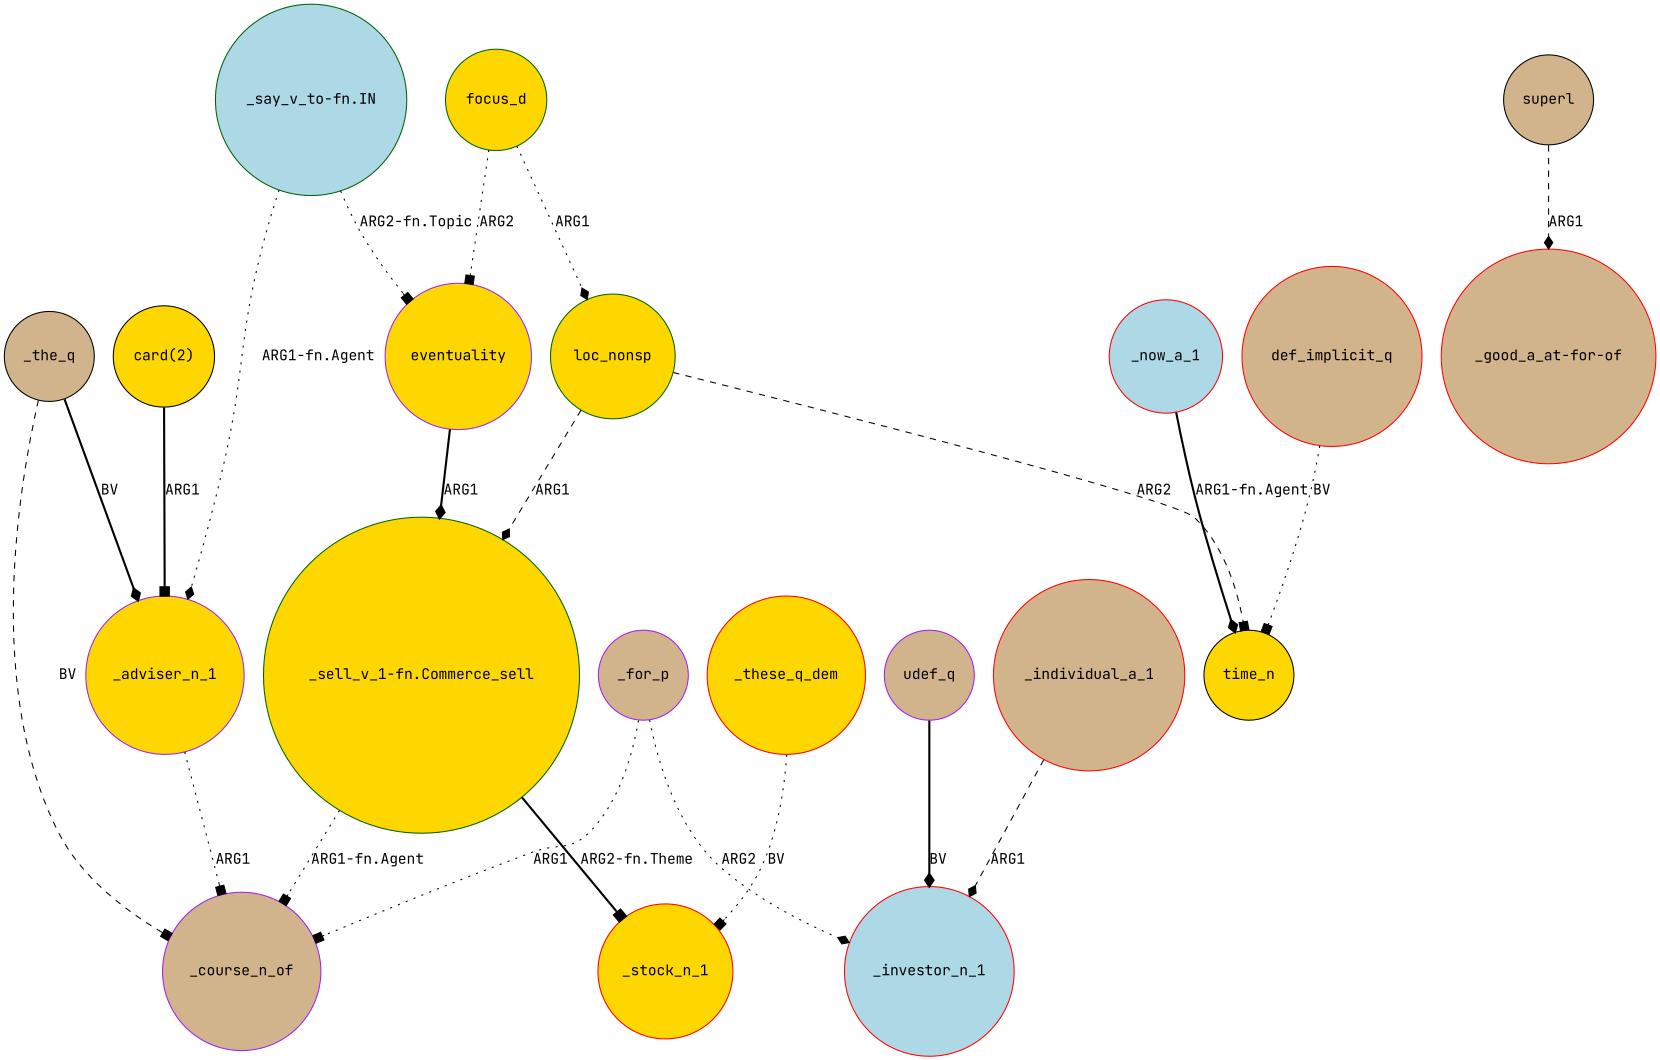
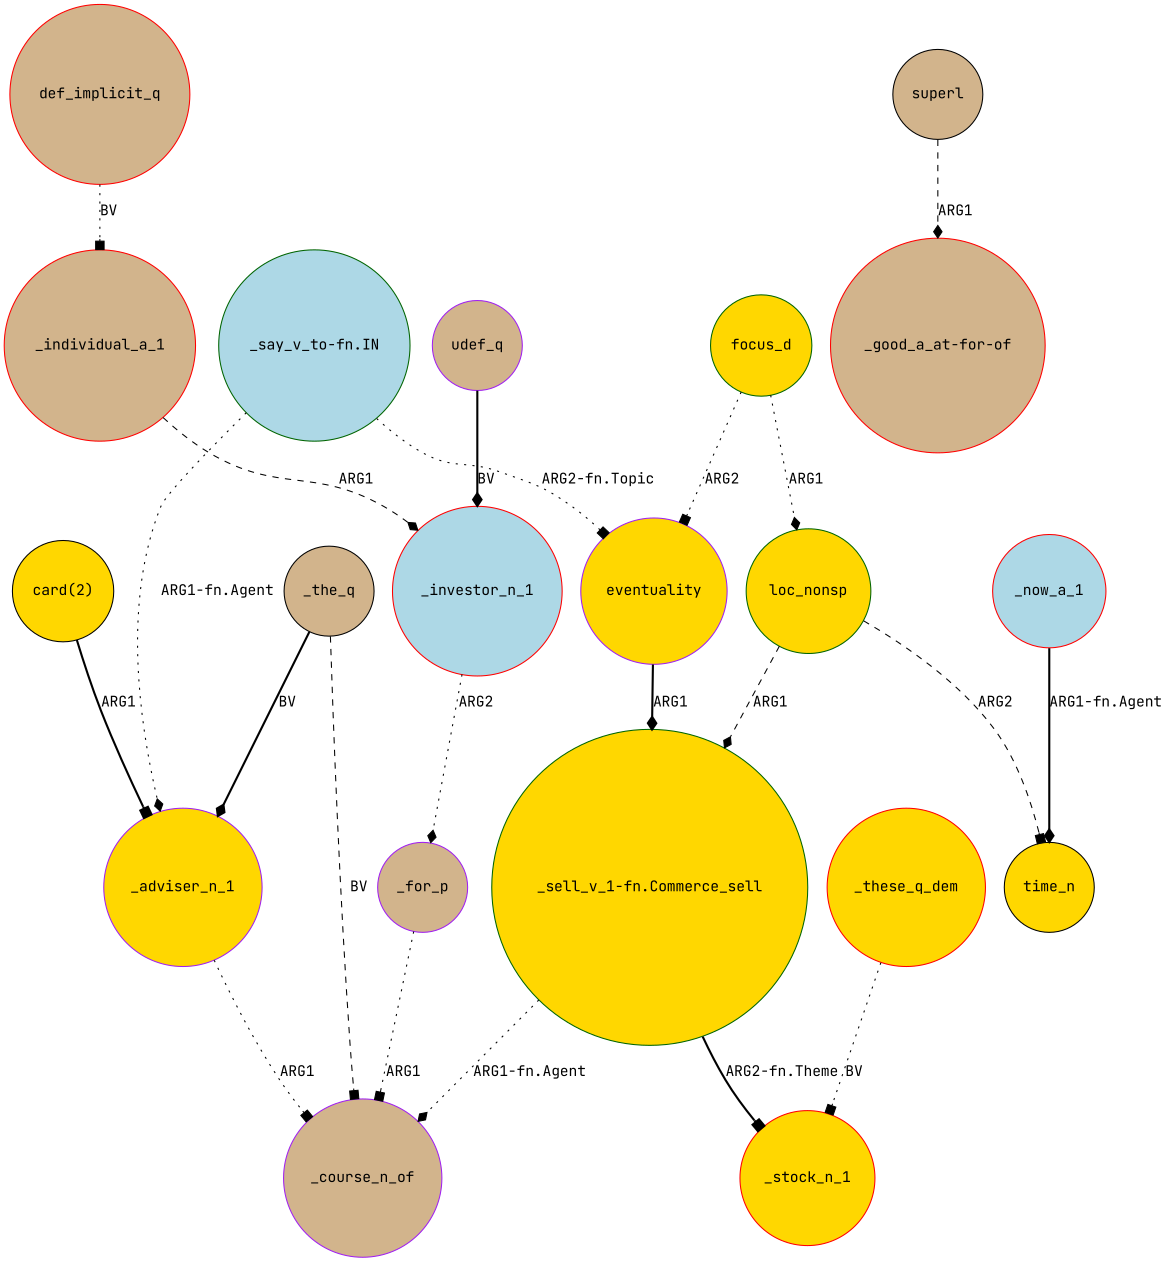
  digraph {
    fontname="JetBrains Mono"
    node [color=red fillcolor=gold fontname="JetBrains Mono" shape=circle style=filled]
    edge [arrowhead=box fontname="JetBrains Mono" style=dotted]
    "_say_v_to-fn.IN" [color=darkgreen fillcolor=lightblue]
    eventuality [color=purple]
    _adviser_n_1 [color=purple]
    "_sell_v_1-fn.Commerce_sell" [color=darkgreen]
    _course_n_of [color=purple fillcolor=tan]
    _stock_n_1
    _the_q [color=black fillcolor=tan]
    udef_q [color=purple fillcolor=tan]
    _investor_n_1 [fillcolor=lightblue]
    _these_q_dem
    _for_p [color=purple fillcolor=tan]
    focus_d [color=darkgreen]
    loc_nonsp [color=darkgreen]
    time_n [color=black]
    _individual_a_1 [fillcolor=tan]
    superl [color=black fillcolor=tan]
    "_good_a_at-for-of" [fillcolor=tan]
    _now_a_1 [fillcolor=lightblue]
    "card(2)" [color=black]
    def_implicit_q [fillcolor=tan]
    "_say_v_to-fn.IN" -> eventuality [label="ARG2-fn.Topic"]
    "_say_v_to-fn.IN" -> _adviser_n_1 [arrowhead=diamond label="ARG1-fn.Agent"]
    eventuality -> "_sell_v_1-fn.Commerce_sell" [arrowhead=diamond label=ARG1 style=bold]
    _adviser_n_1 -> _course_n_of [label=ARG1]
-   "_sell_v_1-fn.Commerce_sell" -> _course_n_of [label="ARG1-fn.Agent"]
+   "_sell_v_1-fn.Commerce_sell" -> _course_n_of [arrowhead=diamond label="ARG1-fn.Agent"]
    "_sell_v_1-fn.Commerce_sell" -> _stock_n_1 [label="ARG2-fn.Theme" style=bold]
    _the_q -> _adviser_n_1 [arrowhead=diamond label=BV style=bold]
    _the_q -> _course_n_of [label=BV style=dashed]
    udef_q -> _investor_n_1 [arrowhead=diamond label=BV style=bold]
    _these_q_dem -> _stock_n_1 [label=BV]
    _for_p -> _course_n_of [label=ARG1]
-   _for_p -> _investor_n_1 [arrowhead=diamond label=ARG2]
+   _investor_n_1 -> _for_p [arrowhead=diamond label=ARG2]
    focus_d -> eventuality [label=ARG2]
    focus_d -> loc_nonsp [arrowhead=diamond label=ARG1]
    loc_nonsp -> "_sell_v_1-fn.Commerce_sell" [arrowhead=diamond label=ARG1 style=dashed]
    loc_nonsp -> time_n [label=ARG2 style=dashed]
    _individual_a_1 -> _investor_n_1 [arrowhead=diamond label=ARG1 style=dashed]
    superl -> "_good_a_at-for-of" [arrowhead=diamond label=ARG1 style=dashed]
    _now_a_1 -> time_n [arrowhead=diamond label="ARG1-fn.Agent" style=bold]
    "card(2)" -> _adviser_n_1 [label=ARG1 style=bold]
-   def_implicit_q -> time_n [label=BV]
+   def_implicit_q -> _individual_a_1 [label=BV]
  }
